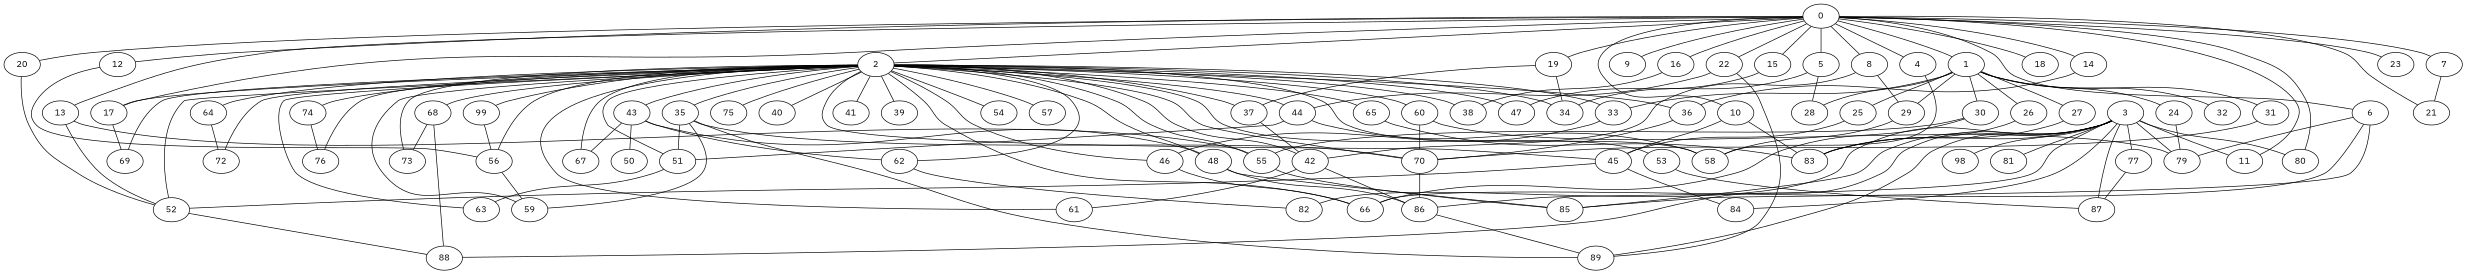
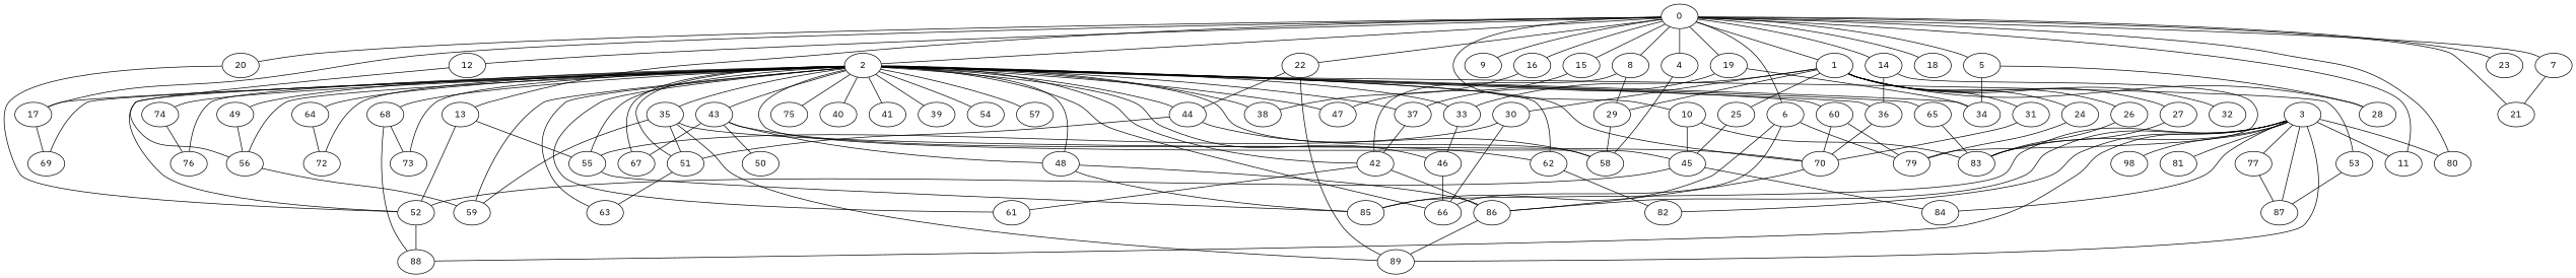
  graph {
    fontname="IBM Plex Sans"
    node [fontname="IBM Plex Sans"]
    edge [fontname="IBM Plex Sans"]
    0
    1
    2
    4
    5
    6
    7
    8
    9
    10
    11
    12
    13
    14
    15
    16
    17
    18
    19
    20
    21
    22
    23
    80
    32
    24
    25
    26
    27
    28
    29
    30
    31
    33
    34
    35
    36
    37
    38
    39
    40
    41
    42
    43
    44
    45
    46
    47
    48
-   49 [label=99]
+   49
    51
    52
    53
    54
    55
    56
    57
    58
    59
    60
    61
    62
    63
    64
    65
    66
    67
    68
    69
    70
    72
    73
    74
    75
    76
    3
    77
    n78 [label=98]
    79
    81
    82
    83
    84
    85
    86
    87
    88
    89
    50
    0 -- 1
    0 -- 2
    0 -- 4
    0 -- 5
    0 -- 6
    0 -- 7
    0 -- 8
    0 -- 9
    0 -- 10
    0 -- 11
    0 -- 12
    0 -- 13
    0 -- 14
    0 -- 15
    0 -- 16
    0 -- 17
    0 -- 18
    0 -- 19
    0 -- 20
    0 -- 21
    0 -- 22
    0 -- 23
    0 -- 80
    1 -- 32
    1 -- 24
    1 -- 25
    1 -- 26
    1 -- 27
    1 -- 28
    1 -- 29
    1 -- 30
    1 -- 31
    1 -- 33
    2 -- 17
    2 -- 33
    2 -- 34
    2 -- 35
    2 -- 36
    2 -- 37
    2 -- 38
    2 -- 39
    2 -- 40
    2 -- 41
    2 -- 42
    2 -- 43
    2 -- 44
    2 -- 45
    2 -- 46
    2 -- 47
    2 -- 48
    2 -- 49
    2 -- 51
    2 -- 52
    2 -- 53
    2 -- 54
    2 -- 55
    2 -- 56
    2 -- 57
    2 -- 58
    2 -- 59
    2 -- 60
    2 -- 61
    2 -- 62
    2 -- 63
    2 -- 64
    2 -- 65
    2 -- 66
    2 -- 67
    2 -- 68
    2 -- 69
    2 -- 70
    2 -- 72
    2 -- 73
    2 -- 74
    2 -- 75
    2 -- 76
    4 -- 58
    5 -- 28
    5 -- 34
    6 -- 66
    6 -- 79
    6 -- 85
    7 -- 21
    8 -- 29
    8 -- 42
    10 -- 45
    10 -- 83
    12 -- 56
    13 -- 52
    13 -- 55
    14 -- 36
    15 -- 47
    16 -- 38
    17 -- 69
    19 -- 34
    19 -- 37
    20 -- 52
    22 -- 44
    22 -- 89
    24 -- 79
    25 -- 45
    26 -- 83
    27 -- 83
    29 -- 58
    30 -- 55
    30 -- 66
    31 -- 70
    33 -- 46
    35 -- 51
    35 -- 59
    35 -- 70
    35 -- 89
    36 -- 70
    37 -- 42
    42 -- 61
    42 -- 86
    43 -- 48
    43 -- 62
    43 -- 67
    43 -- 50
    44 -- 51
    44 -- 58
    45 -- 52
    45 -- 84
    46 -- 66
    48 -- 85
    48 -- 86
    49 -- 56
    51 -- 63
    52 -- 88
    53 -- 87
    55 -- 85
    56 -- 59
    60 -- 70
    60 -- 79
    62 -- 82
    64 -- 72
    65 -- 83
    68 -- 73
    68 -- 88
    70 -- 86
    74 -- 76
    3 -- 11
    3 -- 80
    3 -- 77
    3 -- n78
-   3 -- 79
+   14 -- 79
    3 -- 81
    3 -- 82
    3 -- 83
    3 -- 84
    3 -- 85
    3 -- 86
    3 -- 87
    3 -- 88
    3 -- 89
    77 -- 87
    86 -- 89
  }
